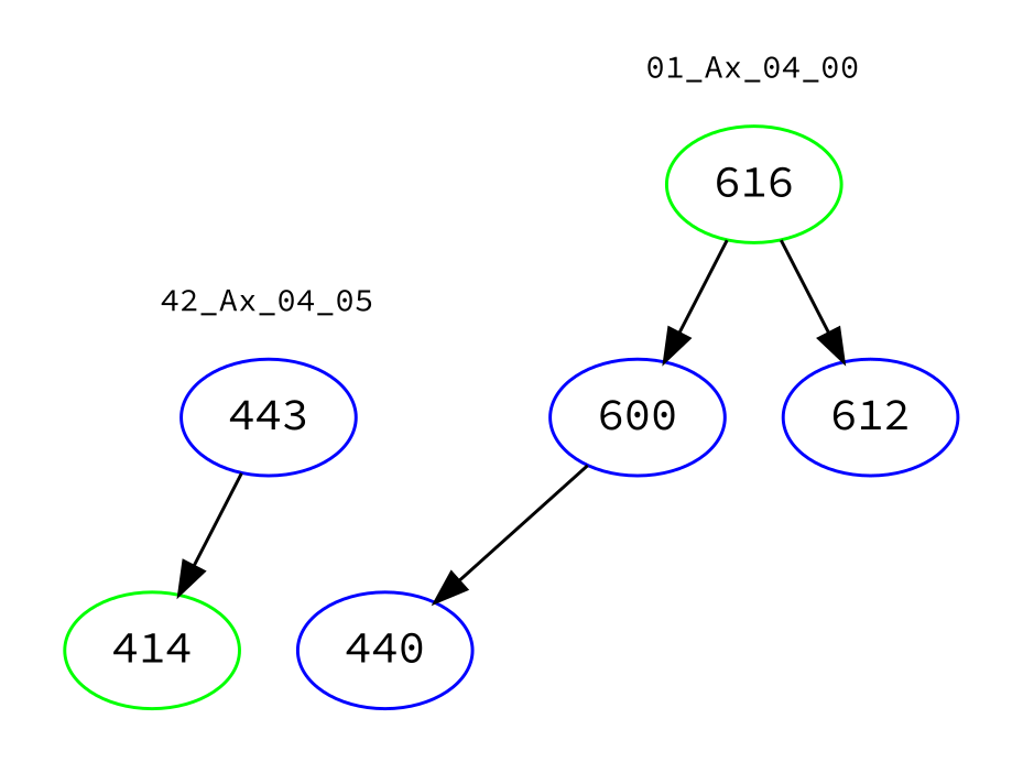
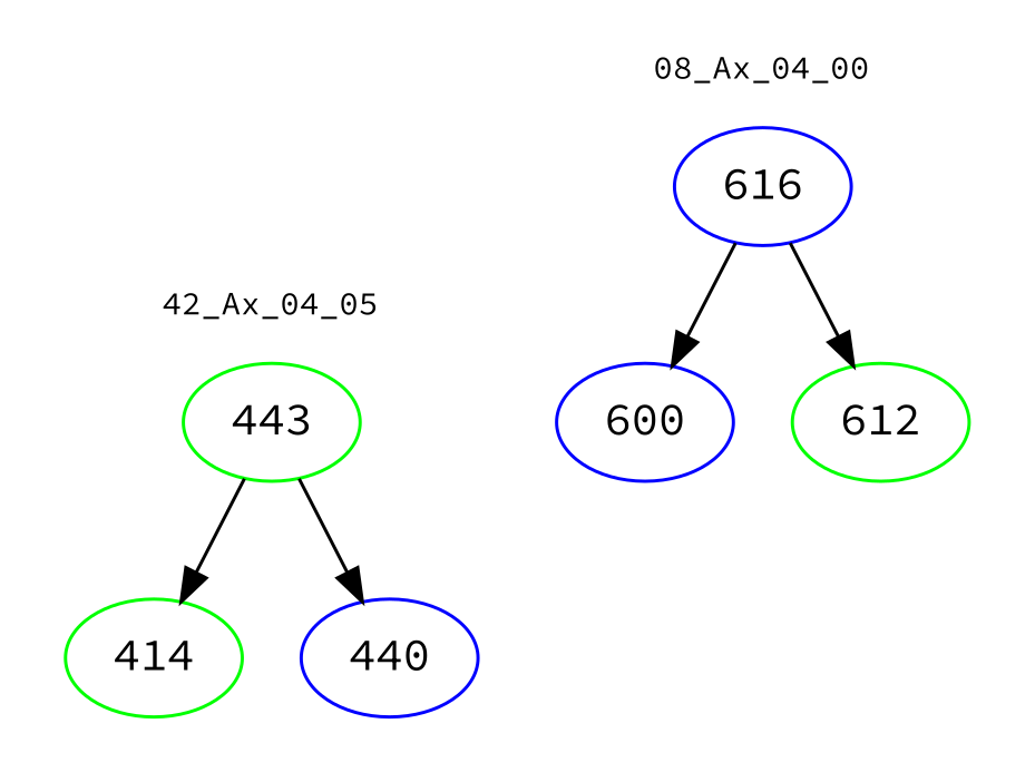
  digraph {
    fontname="Source Code Pro"
    node [color=blue fontname="Source Code Pro"]
    edge [color=black fontname="Source Code Pro"]
-   n1 [label=443]
+   n1 [color=green label=443]
    n2 [color=green label=414]
    n3 [label=440]
-   n4 [color=green label=616]
+   n4 [label=616]
    n5 [label=600]
-   n6 [label=612]
+   n6 [color=green label=612]
    subgraph cluster_1 {
      color=white
      fontsize=10
      label="42_Ax_04_05"
      n1
      n2
      n3
    }
    subgraph cluster_2 {
      color=white
      fontsize=10
-     label="01_Ax_04_00"
+     label="08_Ax_04_00"
      n4
      n5
      n6
    }
    n1 -> n2
-   n5 -> n3
+   n1 -> n3
    n4 -> n5
    n4 -> n6
  }
